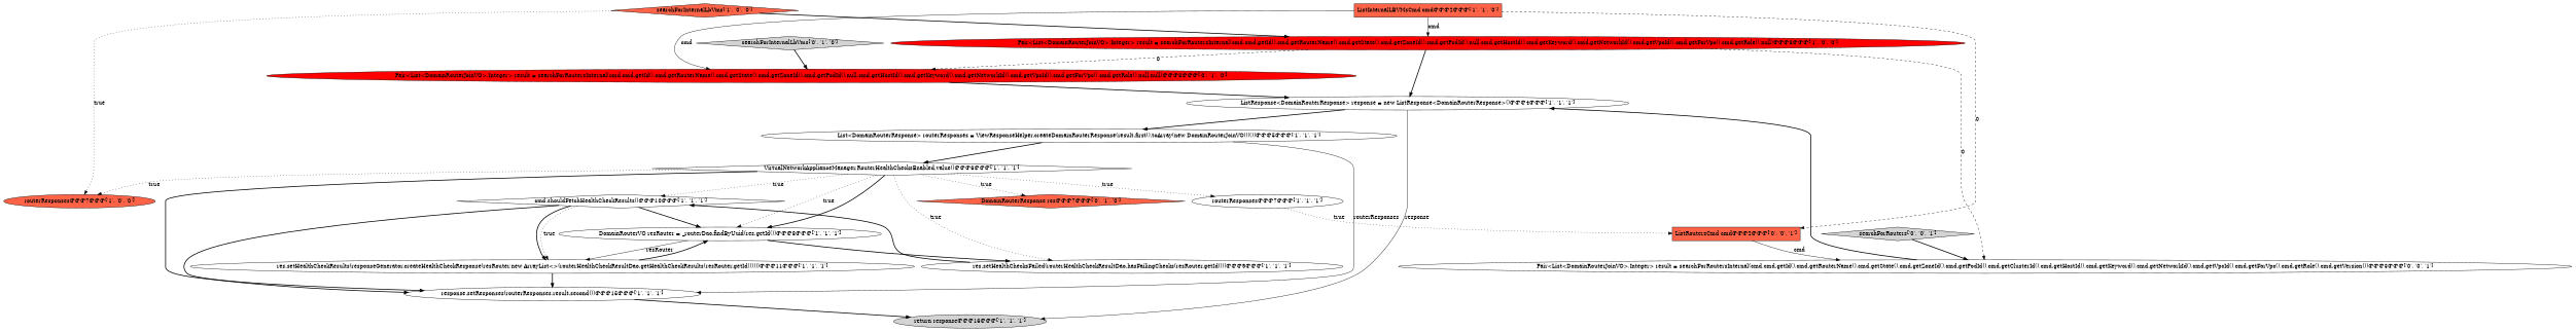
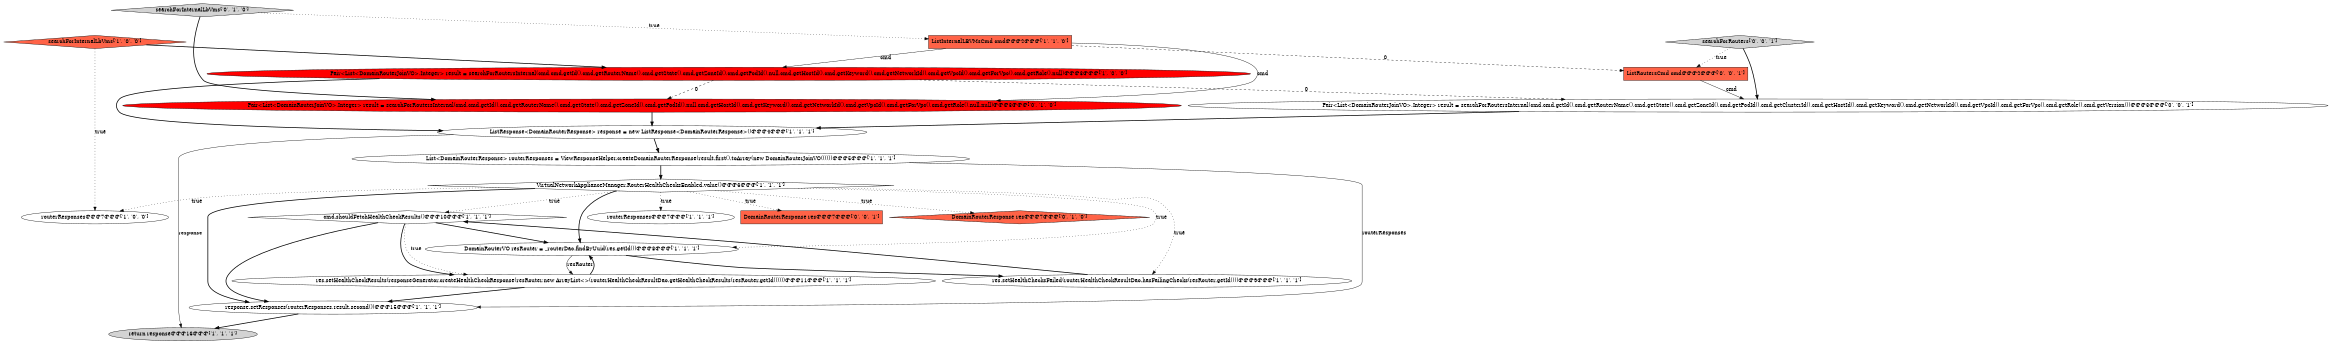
  digraph {
    fontname="DejaVu Serif"
    node [fillcolor=white fontname="DejaVu Serif" shape=ellipse style=filled]
    edge [fontname="DejaVu Serif" style=bold]
    n1 [fillcolor=red label="Pair<List<DomainRouterJoinVO>,Integer> result = searchForRoutersInternal(cmd,cmd.getId(),cmd.getRouterName(),cmd.getState(),cmd.getZoneId(),cmd.getPodId(),null,cmd.getHostId(),cmd.getKeyword(),cmd.getNetworkId(),cmd.getVpcId(),cmd.getForVpc(),cmd.getRole(),null)@@@3@@@['1', '0', '0']"]
    n2 [fillcolor=red label="Pair<List<DomainRouterJoinVO>,Integer> result = searchForRoutersInternal(cmd,cmd.getId(),cmd.getRouterName(),cmd.getState(),cmd.getZoneId(),cmd.getPodId(),null,cmd.getHostId(),cmd.getKeyword(),cmd.getNetworkId(),cmd.getVpcId(),cmd.getForVpc(),cmd.getRole(),null,null)@@@3@@@['0', '1', '0']"]
    n3 [label="ListResponse<DomainRouterResponse> response = new ListResponse<DomainRouterResponse>()@@@4@@@['1', '1', '1']"]
    n4 [label="Pair<List<DomainRouterJoinVO>,Integer> result = searchForRoutersInternal(cmd,cmd.getId(),cmd.getRouterName(),cmd.getState(),cmd.getZoneId(),cmd.getPodId(),cmd.getClusterId(),cmd.getHostId(),cmd.getKeyword(),cmd.getNetworkId(),cmd.getVpcId(),cmd.getForVpc(),cmd.getRole(),cmd.getVersion())@@@3@@@['0', '0', '1']"]
    n5 [label="List<DomainRouterResponse> routerResponses = ViewResponseHelper.createDomainRouterResponse(result.first().toArray(new DomainRouterJoinVO(((())@@@5@@@['1', '1', '1']"]
    n6 [fillcolor=lightgray label="return response@@@16@@@['1', '1', '1']"]
    n7 [fillcolor=lightgray label="searchForRouters['0', '0', '1']" shape=diamond]
    n8 [fillcolor=tomato label="ListRoutersCmd cmd@@@2@@@['0', '0', '1']" shape=box]
    n9 [label="cmd.shouldFetchHealthCheckResults()@@@10@@@['1', '1', '1']" shape=diamond]
    n10 [label="DomainRouterVO resRouter = _routerDao.findByUuid(res.getId())@@@8@@@['1', '1', '1']"]
    n11 [label="res.setHealthCheckResults(responseGenerator.createHealthCheckResponse(resRouter,new ArrayList<>(routerHealthCheckResultDao.getHealthCheckResults(resRouter.getId()))))@@@11@@@['1', '1', '1']"]
    n12 [label="response.setResponses(routerResponses,result.second())@@@15@@@['1', '1', '1']"]
    n13 [label="res.setHealthChecksFailed(routerHealthCheckResultDao.hasFailingChecks(resRouter.getId()))@@@9@@@['1', '1', '1']"]
    n14 [label="VirtualNetworkApplianceManager.RouterHealthChecksEnabled.value()@@@6@@@['1', '1', '1']" shape=diamond]
-   n15 [fillcolor=tomato label="routerResponses@@@7@@@['1', '0', '0']"]
+   n15 [label="routerResponses@@@7@@@['1', '0', '0']"]
    n16 [label="routerResponses@@@7@@@['1', '1', '1']"]
+   n17 [fillcolor=tomato label="DomainRouterResponse res@@@7@@@['0', '0', '1']" shape=box]
    n18 [fillcolor=tomato label="DomainRouterResponse res@@@7@@@['0', '1', '0']" shape=diamond]
    n19 [fillcolor=tomato label="ListInternalLBVMsCmd cmd@@@2@@@['1', '1', '0']" shape=box]
    n20 [fillcolor=lightgray label="searchForInternalLbVms['0', '1', '0']" shape=diamond]
    n21 [fillcolor=tomato label="searchForInternalLbVms['1', '0', '0']" shape=diamond]
    n1 -> n2 [label=0 style=dashed]
    n1 -> n3
    n1 -> n4 [label=0 style=dashed]
    n2 -> n3
    n3 -> n5
    n3 -> n6 [label=response style=solid]
    n4 -> n3
    n5 -> n12 [label=routerResponses style=solid]
    n5 -> n14
    n7 -> n4
-   n16 -> n8 [label=true style=dotted]
+   n7 -> n8 [label=true style=dotted]
    n8 -> n4 [label=cmd style=solid]
    n9 -> n10
    n9 -> n11 [label=true style=dotted]
    n9 -> n11
    n9 -> n12
    n10 -> n11 [label=resRouter style=solid]
    n10 -> n13
    n11 -> n10
    n11 -> n12
    n12 -> n6
    n13 -> n9
    n14 -> n9 [label=true style=dotted]
    n14 -> n10 [label=true style=dotted]
    n14 -> n10
    n14 -> n12
    n14 -> n13 [label=true style=dotted]
    n14 -> n15 [label=true style=dotted]
    n14 -> n16 [label=true style=dotted]
+   n14 -> n17 [label=true style=dotted]
    n14 -> n18 [label=true style=dotted]
    n19 -> n1 [label=cmd style=solid]
    n19 -> n2 [label=cmd style=solid]
    n19 -> n8 [label=0 style=dashed]
    n20 -> n2
+   n20 -> n19 [label=true style=dotted]
    n21 -> n1
    n21 -> n15 [label=true style=dotted]
  }
